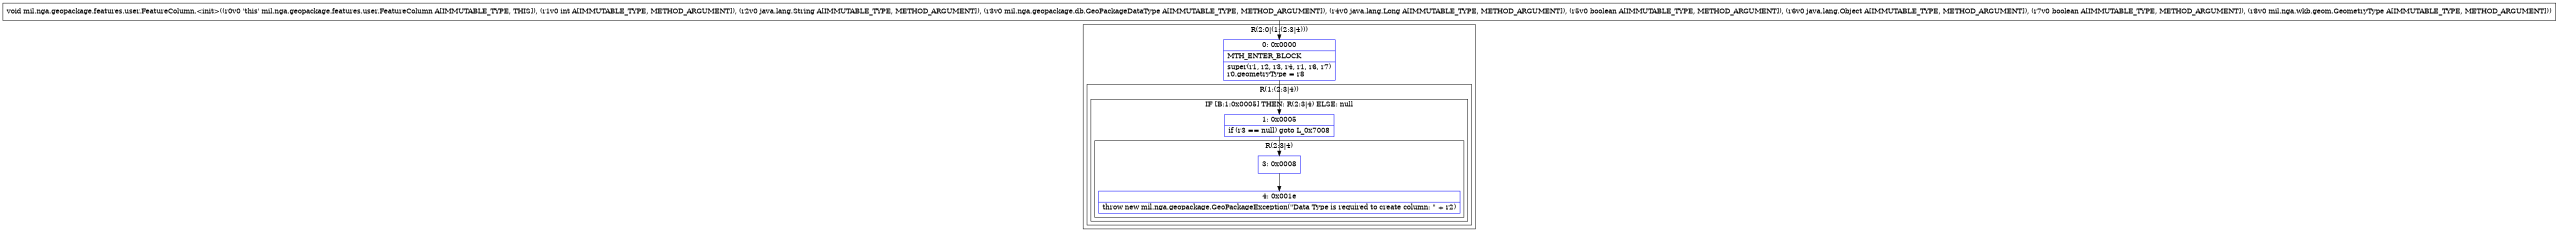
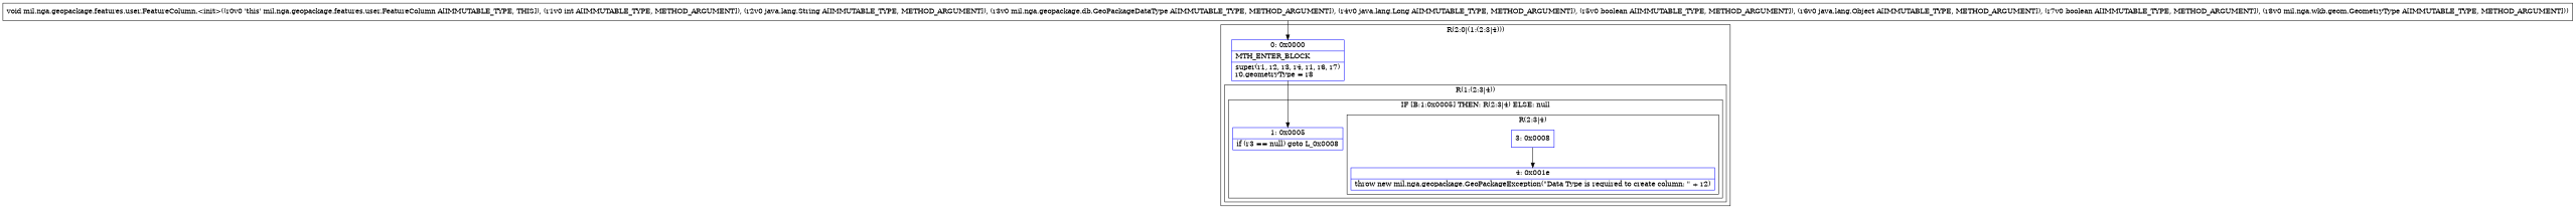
  digraph {
    node [color=blue shape=record]
    n1 [label="{3\:\ 0x0008}"]
    n2 [label="{4\:\ 0x001e|throw new mil.nga.geopackage.GeoPackageException(\"Data Type is required to create column: \" + r2)\l}"]
-   n3 [label="{1\:\ 0x0005|if (r3 == null) goto L_0x7008\l}"]
+   n3 [label="{1\:\ 0x0005|if (r3 == null) goto L_0x0008\l}"]
    n4 [label="{0\:\ 0x0000|MTH_ENTER_BLOCK\l|super(r1, r2, r3, r4, r1, r6, r7)\lr0.geometryType = r8\l}"]
    n5 [label="{void mil.nga.geopackage.features.user.FeatureColumn.\<init\>((r0v0 'this' mil.nga.geopackage.features.user.FeatureColumn A[IMMUTABLE_TYPE, THIS]), (r1v0 int A[IMMUTABLE_TYPE, METHOD_ARGUMENT]), (r2v0 java.lang.String A[IMMUTABLE_TYPE, METHOD_ARGUMENT]), (r3v0 mil.nga.geopackage.db.GeoPackageDataType A[IMMUTABLE_TYPE, METHOD_ARGUMENT]), (r4v0 java.lang.Long A[IMMUTABLE_TYPE, METHOD_ARGUMENT]), (r5v0 boolean A[IMMUTABLE_TYPE, METHOD_ARGUMENT]), (r6v0 java.lang.Object A[IMMUTABLE_TYPE, METHOD_ARGUMENT]), (r7v0 boolean A[IMMUTABLE_TYPE, METHOD_ARGUMENT]), (r8v0 mil.nga.wkb.geom.GeometryType A[IMMUTABLE_TYPE, METHOD_ARGUMENT])) }" color=""]
    subgraph cluster_1 {
      label="R(2:0|(1:(2:3|4)))"
      n4
      subgraph cluster_2 {
        label="R(1:(2:3|4))"
        subgraph cluster_3 {
          label="IF [B:1:0x0005] THEN: R(2:3|4) ELSE: null"
          n3
          subgraph cluster_4 {
            label="R(2:3|4)"
            n1
            n2
          }
        }
      }
    }
    n1 -> n2
-   n3 -> n1
    n4 -> n3
    n5 -> n4
  }
